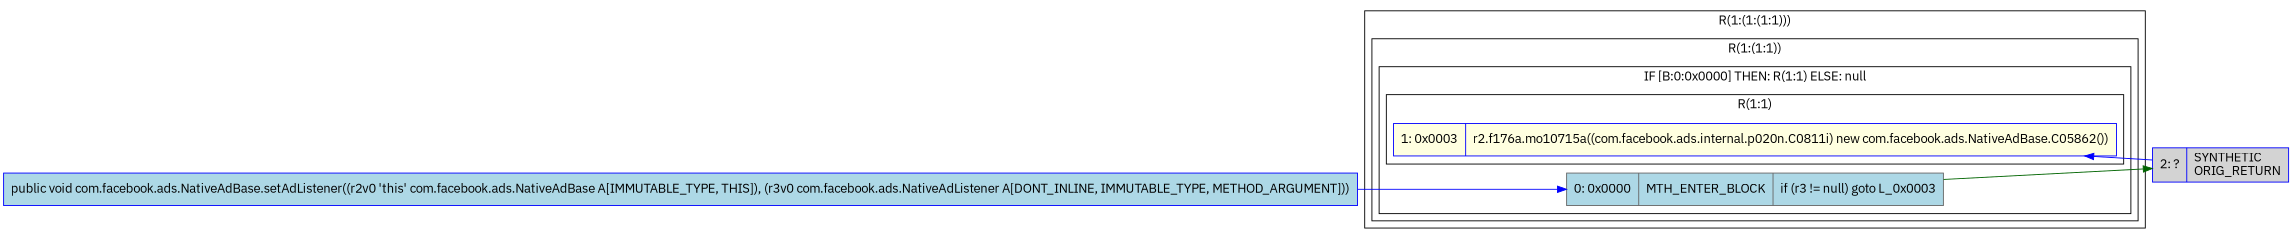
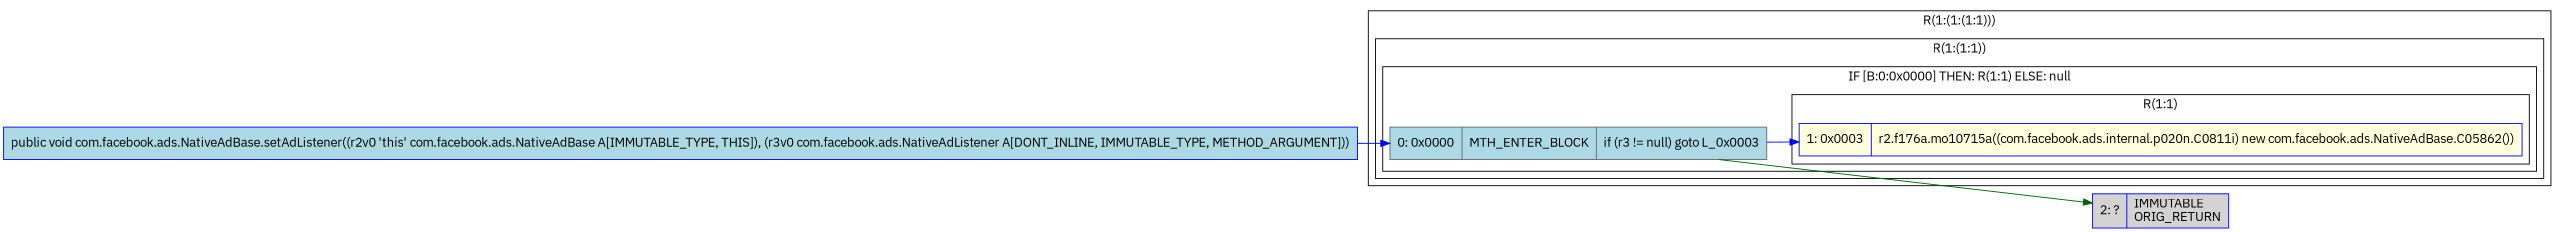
  digraph {
    fontname="IBM Plex Sans"
    rankdir=LR
    node [color=blue fillcolor=lightblue fontname="IBM Plex Sans" shape=record style=filled]
    edge [color=blue fontname="IBM Plex Sans" style=solid]
    n1 [fillcolor=lightyellow label="{1\:\ 0x0003|r2.f176a.mo10715a((com.facebook.ads.internal.p020n.C0811i) new com.facebook.ads.NativeAdBase.C05862())\l}"]
    n2 [color=gray40 label="{0\:\ 0x0000|MTH_ENTER_BLOCK\l|if (r3 != null) goto L_0x0003\l}"]
-   n3 [fillcolor=lightgrey label="{2\:\ ?|SYNTHETIC\lORIG_RETURN\l}"]
+   n3 [fillcolor=lightgrey label="{2\:\ ?|IMMUTABLE\lORIG_RETURN\l}"]
    n4 [label="{public void com.facebook.ads.NativeAdBase.setAdListener((r2v0 'this' com.facebook.ads.NativeAdBase A[IMMUTABLE_TYPE, THIS]), (r3v0 com.facebook.ads.NativeAdListener A[DONT_INLINE, IMMUTABLE_TYPE, METHOD_ARGUMENT])) }"]
    subgraph cluster_1 {
      label="R(1:(1:(1:1)))"
      subgraph cluster_2 {
        label="R(1:(1:1))"
        subgraph cluster_3 {
          label="IF [B:0:0x0000] THEN: R(1:1) ELSE: null"
          n2
          subgraph cluster_4 {
            label="R(1:1)"
            n1
          }
        }
      }
    }
-   n3 -> n1
+   n2 -> n1
    n2 -> n3 [color=darkgreen]
    n4 -> n2
  }
